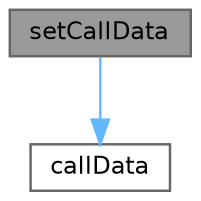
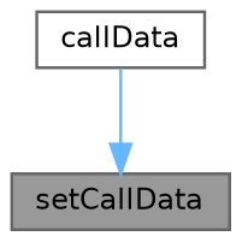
  digraph {
    rankdir=TB
    node [fontname=Helvetica fontsize=10 shape=box style=filled]
    n1 [color=gray40 fillcolor=grey60 fontcolor=black height=0.2 label=setCallData width=0.4]
    n2 [color=grey40 fillcolor=white height=0.2 label=callData width=0.4]
-   n1 -> n2 [color=steelblue1 fontname=Helvetica fontsize=10 labelfontname=Helvetica labelfontsize=10 style=solid]
+   n2 -> n1 [color=steelblue1 fontname=Helvetica fontsize=10 labelfontname=Helvetica labelfontsize=10 style=solid]
  }
